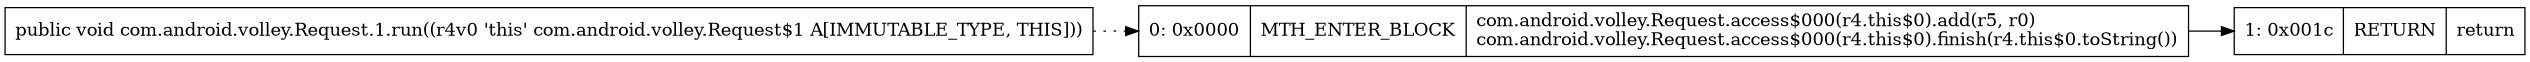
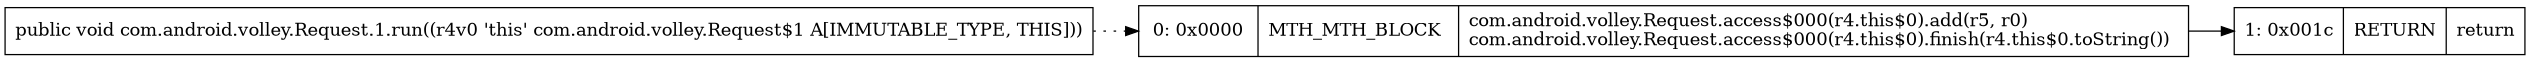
  digraph {
    rankdir=LR
    node [shape=record]
-   n1 [label="{0\:\ 0x0000|MTH_ENTER_BLOCK\l|com.android.volley.Request.access$000(r4.this$0).add(r5, r0)\lcom.android.volley.Request.access$000(r4.this$0).finish(r4.this$0.toString())\l}"]
+   n1 [label="{0\:\ 0x0000|MTH_MTH_BLOCK\l|com.android.volley.Request.access$000(r4.this$0).add(r5, r0)\lcom.android.volley.Request.access$000(r4.this$0).finish(r4.this$0.toString())\l}"]
    n2 [label="{1\:\ 0x001c|RETURN\l|return\l}"]
    n3 [label="{public void com.android.volley.Request.1.run((r4v0 'this' com.android.volley.Request$1 A[IMMUTABLE_TYPE, THIS])) }"]
    n1 -> n2 [style=solid]
    n3 -> n1 [style=dotted]
  }
